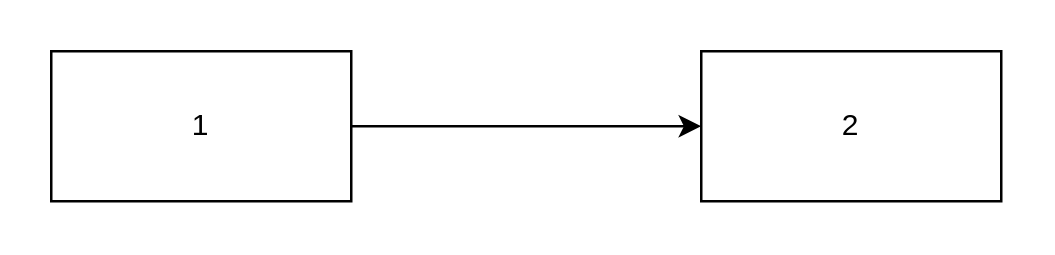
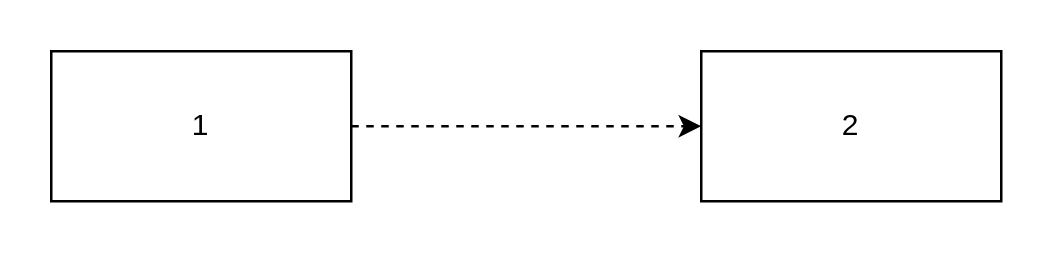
  <mxCell id="0" />
  <mxCell id="1" parent="0" />
- <mxCell id="2" style="edgeStyle=orthogonalEdgeStyle;rounded=0;orthogonalLoop=1;jettySize=auto;html=1;exitX=1;exitY=0.5;exitDx=0;exitDy=0;entryX=0;entryY=0.5;entryDx=0;entryDy=0;" edge="1" parent="1" source="3" target="4"><mxGeometry relative="1" as="geometry" /></mxCell>
+ <mxCell id="2" style="edgeStyle=orthogonalEdgeStyle;rounded=0;orthogonalLoop=1;jettySize=auto;html=1;exitX=1;exitY=0.5;exitDx=0;exitDy=0;entryX=0;entryY=0.5;entryDx=0;entryDy=0;dashed=1;" edge="1" parent="1" source="3" target="4"><mxGeometry relative="1" as="geometry" /></mxCell>
  <mxCell id="3" value="1" style="rounded=0;whiteSpace=wrap;html=1;" vertex="1" parent="1"><mxGeometry x="20" y="20" width="120" height="60" as="geometry" /></mxCell>
  <mxCell id="4" value="2" style="rounded=0;whiteSpace=wrap;html=1;" vertex="1" parent="1"><mxGeometry x="280" y="20" width="120" height="60" as="geometry" /></mxCell>
